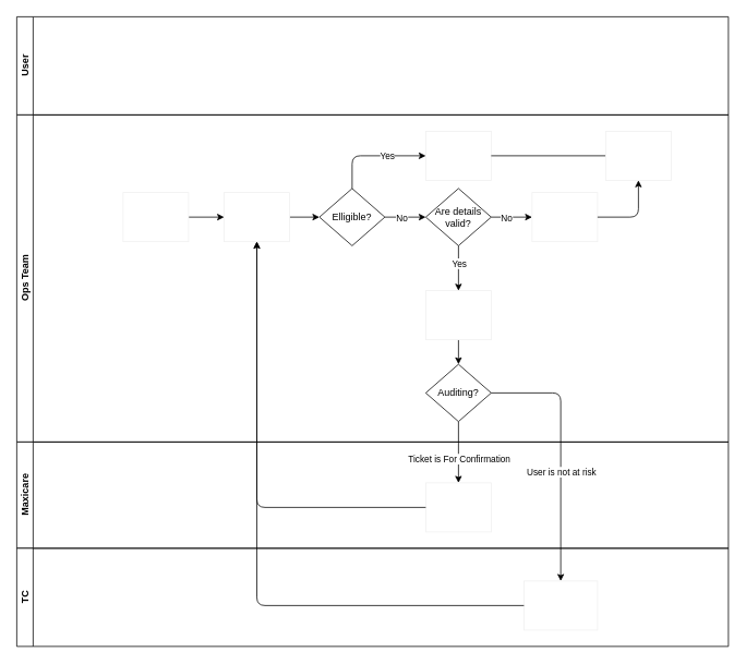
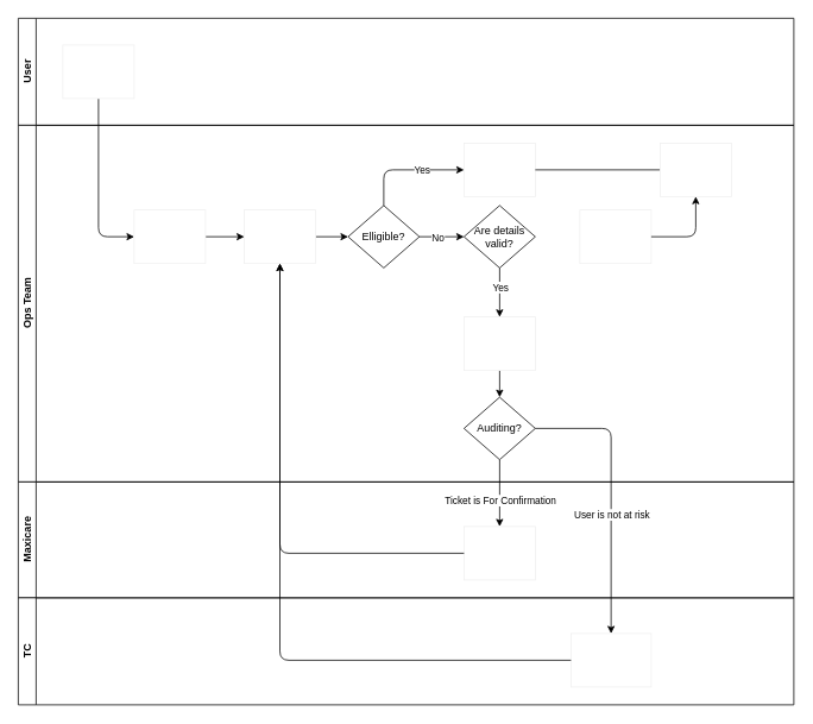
  <mxCell id="0" />
  <mxCell id="1" parent="0" />
  <mxCell id="2" value="" style="swimlane;html=1;childLayout=stackLayout;resizeParent=1;resizeParentMax=0;horizontal=0;startSize=0;horizontalStack=0;strokeColor=none;" parent="1" vertex="1"><mxGeometry x="20" y="20" width="870" height="650" as="geometry"><mxRectangle x="110" y="120" width="40" height="60" as="alternateBounds" /></mxGeometry></mxCell>
+ <mxCell id="3" style="edgeStyle=orthogonalEdgeStyle;rounded=1;orthogonalLoop=1;jettySize=auto;html=1;exitX=0.5;exitY=1;exitDx=0;exitDy=0;entryX=0;entryY=0.5;entryDx=0;entryDy=0;" parent="2" source="7" target="10" edge="1"><mxGeometry relative="1" as="geometry" /></mxCell>
  <mxCell id="4" style="edgeStyle=orthogonalEdgeStyle;rounded=0;orthogonalLoop=1;jettySize=auto;html=1;exitX=0.5;exitY=1;exitDx=0;exitDy=0;entryX=0.5;entryY=0;entryDx=0;entryDy=0;" parent="2" target="32" edge="1" source="23"><mxGeometry relative="1" as="geometry"><mxPoint x="560" y="450" as="sourcePoint" /></mxGeometry></mxCell>
  <mxCell id="5" value="Ticket is For Confirmation" style="edgeLabel;html=1;align=center;verticalAlign=middle;resizable=0;points=[];" parent="4" connectable="0" vertex="1"><mxGeometry x="-0.022" relative="1" as="geometry"><mxPoint y="8" as="offset" /></mxGeometry></mxCell>
  <mxCell id="6" value="User" style="swimlane;html=1;startSize=20;horizontal=0;" parent="2" vertex="1"><mxGeometry width="870" height="120" as="geometry"><mxRectangle x="20" width="850" height="30" as="alternateBounds" /></mxGeometry></mxCell>
+ <mxCell id="7" value="&lt;font color=&quot;#ffffff&quot;&gt;User enrolls via Best Life Website&lt;/font&gt;" style="rounded=0;whiteSpace=wrap;html=1;fontFamily=Helvetica;fontSize=12;fontColor=#000000;align=center;shadow=0;glass=0;strokeColor=#F0F0F0;" parent="6" vertex="1"><mxGeometry x="50" y="30" width="80" height="60" as="geometry" /></mxCell>
  <mxCell id="8" value="Ops Team" style="swimlane;html=1;startSize=20;horizontal=0;" parent="2" vertex="1"><mxGeometry y="120" width="870" height="400" as="geometry" /></mxCell>
  <mxCell id="9" style="edgeStyle=orthogonalEdgeStyle;rounded=0;orthogonalLoop=1;jettySize=auto;html=1;exitX=1;exitY=0.5;exitDx=0;exitDy=0;entryX=0;entryY=0.5;entryDx=0;entryDy=0;" parent="8" source="10" target="12" edge="1"><mxGeometry relative="1" as="geometry" /></mxCell>
  <mxCell id="10" value="&lt;font color=&quot;#ffffff&quot;&gt;Verifies enrollment via tickets in AirTable&lt;/font&gt;" style="rounded=0;whiteSpace=wrap;html=1;fontFamily=Helvetica;fontSize=12;fontColor=#000000;align=center;strokeColor=#F0F0F0;" parent="8" vertex="1"><mxGeometry x="130" y="95" width="80" height="60" as="geometry" /></mxCell>
  <mxCell id="11" style="edgeStyle=orthogonalEdgeStyle;rounded=0;orthogonalLoop=1;jettySize=auto;html=1;exitX=1;exitY=0.5;exitDx=0;exitDy=0;entryX=0;entryY=0.5;entryDx=0;entryDy=0;" parent="8" source="12" target="15" edge="1"><mxGeometry relative="1" as="geometry"><mxPoint x="370" y="105" as="targetPoint" /></mxGeometry></mxCell>
  <mxCell id="12" value="&lt;font color=&quot;#ffffff&quot;&gt;Ticket will go through Auditing&lt;/font&gt;" style="rounded=0;whiteSpace=wrap;html=1;fontFamily=Helvetica;fontSize=12;fontColor=#000000;align=center;strokeColor=#F0F0F0;" parent="8" vertex="1"><mxGeometry x="253.5" y="95" width="80" height="60" as="geometry" /></mxCell>
  <mxCell id="13" style="edgeStyle=orthogonalEdgeStyle;rounded=0;orthogonalLoop=1;jettySize=auto;html=1;exitX=1;exitY=0.5;exitDx=0;exitDy=0;entryX=0;entryY=0.5;entryDx=0;entryDy=0;" parent="8" source="15" edge="1"><mxGeometry relative="1" as="geometry"><mxPoint x="500" y="125" as="targetPoint" /></mxGeometry></mxCell>
  <mxCell id="14" value="No" style="edgeLabel;html=1;align=center;verticalAlign=middle;resizable=0;points=[];" parent="13" connectable="0" vertex="1"><mxGeometry x="-0.485" y="1" relative="1" as="geometry"><mxPoint x="7" y="1" as="offset" /></mxGeometry></mxCell>
  <mxCell id="15" value="Elligible?" style="rhombus;whiteSpace=wrap;html=1;" parent="8" vertex="1"><mxGeometry x="370" y="90" width="80" height="70" as="geometry" /></mxCell>
- <mxCell id="16" style="edgeStyle=orthogonalEdgeStyle;rounded=1;html=1;exitX=1;exitY=0.5;exitDx=0;exitDy=0;entryX=0;entryY=0.5;entryDx=0;entryDy=0;endArrow=classic;endFill=1;elbow=vertical;" edge="1" parent="8" source="18" target="27"><mxGeometry relative="1" as="geometry" /></mxCell>
- <mxCell id="17" value="No" style="edgeLabel;html=1;align=center;verticalAlign=middle;resizable=0;points=[];" vertex="1" connectable="0" parent="16"><mxGeometry x="-0.266" relative="1" as="geometry"><mxPoint as="offset" /></mxGeometry></mxCell>
  <mxCell id="18" value="Are details valid?" style="rhombus;whiteSpace=wrap;html=1;" parent="8" vertex="1"><mxGeometry x="500" y="90" width="80" height="70" as="geometry" /></mxCell>
  <mxCell id="19" style="edgeStyle=orthogonalEdgeStyle;rounded=0;orthogonalLoop=1;jettySize=auto;html=1;exitX=0.5;exitY=1;exitDx=0;exitDy=0;entryX=0.5;entryY=0;entryDx=0;entryDy=0;" parent="8" source="18" edge="1"><mxGeometry relative="1" as="geometry"><mxPoint x="540" y="215" as="targetPoint" /></mxGeometry></mxCell>
  <mxCell id="20" value="Yes" style="edgeLabel;html=1;align=center;verticalAlign=middle;resizable=0;points=[];" parent="19" connectable="0" vertex="1"><mxGeometry x="-0.245" relative="1" as="geometry"><mxPoint as="offset" /></mxGeometry></mxCell>
  <mxCell id="21" style="edgeStyle=orthogonalEdgeStyle;rounded=0;orthogonalLoop=1;jettySize=auto;html=1;exitX=0.5;exitY=1;exitDx=0;exitDy=0;entryX=0.5;entryY=0;entryDx=0;entryDy=0;" parent="8" source="22" edge="1"><mxGeometry relative="1" as="geometry"><mxPoint x="540" y="305" as="targetPoint" /></mxGeometry></mxCell>
  <mxCell id="22" value="&lt;font color=&quot;#ffffff&quot;&gt;Enrollment Reprocessing&lt;/font&gt;" style="rounded=0;whiteSpace=wrap;html=1;fontFamily=Helvetica;fontSize=12;fontColor=#000000;align=center;strokeColor=#F0F0F0;" parent="8" vertex="1"><mxGeometry x="500" y="215" width="80" height="60" as="geometry" /></mxCell>
  <mxCell id="23" value="Auditing?" style="rhombus;whiteSpace=wrap;html=1;" parent="8" vertex="1"><mxGeometry x="500" y="305" width="80" height="70" as="geometry" /></mxCell>
  <mxCell id="24" value="&lt;font color=&quot;#ffffff&quot;&gt;Create Elligible&lt;br&gt;Member Record&lt;/font&gt;" style="rounded=0;whiteSpace=wrap;html=1;fontFamily=Helvetica;fontSize=12;fontColor=#000000;align=center;strokeColor=#F0F0F0;" vertex="1" parent="8"><mxGeometry x="500" y="20" width="80" height="60" as="geometry" /></mxCell>
  <mxCell id="25" style="edgeStyle=orthogonalEdgeStyle;html=1;exitX=0.5;exitY=0;exitDx=0;exitDy=0;entryX=0;entryY=0.5;entryDx=0;entryDy=0;" edge="1" parent="8" source="15" target="24"><mxGeometry relative="1" as="geometry"><mxPoint x="410" y="50" as="targetPoint" /></mxGeometry></mxCell>
  <mxCell id="26" value="Yes" style="edgeLabel;html=1;align=center;verticalAlign=middle;resizable=0;points=[];" vertex="1" connectable="0" parent="25"><mxGeometry x="0.256" relative="1" as="geometry"><mxPoint as="offset" /></mxGeometry></mxCell>
  <mxCell id="27" value="&lt;font color=&quot;#ffffff&quot;&gt;Create Inelligible&lt;br&gt;Member Record&lt;/font&gt;" style="rounded=0;whiteSpace=wrap;html=1;fontFamily=Helvetica;fontSize=12;fontColor=#000000;align=center;strokeColor=#F0F0F0;" vertex="1" parent="8"><mxGeometry x="630" y="95" width="80" height="60" as="geometry" /></mxCell>
  <mxCell id="28" style="edgeStyle=orthogonalEdgeStyle;rounded=1;html=1;exitX=1;exitY=0.5;exitDx=0;exitDy=0;endArrow=classic;endFill=1;elbow=vertical;entryX=0.5;entryY=1;entryDx=0;entryDy=0;" edge="1" parent="8" source="27" target="30"><mxGeometry relative="1" as="geometry"><mxPoint x="710" y="124.917" as="targetPoint" /></mxGeometry></mxCell>
  <mxCell id="29" value="" style="edgeStyle=orthogonalEdgeStyle;rounded=1;html=1;exitX=1;exitY=0.5;exitDx=0;exitDy=0;endArrow=none;endFill=0;elbow=vertical;" edge="1" parent="8" source="24" target="30"><mxGeometry relative="1" as="geometry"><mxPoint x="710" y="290" as="sourcePoint" /><mxPoint x="890" y="330" as="targetPoint" /></mxGeometry></mxCell>
  <mxCell id="30" value="&lt;font color=&quot;#ffffff&quot;&gt;Send Response via Zendesk&lt;/font&gt;" style="rounded=0;whiteSpace=wrap;html=1;fontFamily=Helvetica;fontSize=12;fontColor=#000000;align=center;strokeColor=#F0F0F0;" parent="8" vertex="1"><mxGeometry x="720" y="20" width="80" height="60" as="geometry" /></mxCell>
  <mxCell id="31" value="Maxicare" style="swimlane;html=1;startSize=20;horizontal=0;" parent="2" vertex="1"><mxGeometry y="520" width="870" height="130" as="geometry" /></mxCell>
  <mxCell id="32" value="&lt;font color=&quot;#ffffff&quot;&gt;Maxicare Endorsement&lt;/font&gt;" style="rounded=0;whiteSpace=wrap;html=1;fontFamily=Helvetica;fontSize=12;fontColor=#000000;align=center;strokeColor=#F0F0F0;" parent="31" vertex="1"><mxGeometry x="500" y="50" width="80" height="60" as="geometry" /></mxCell>
  <mxCell id="33" value="TC" style="swimlane;html=1;startSize=20;horizontal=0;" parent="31" vertex="1"><mxGeometry y="130" width="870" height="120" as="geometry" /></mxCell>
  <mxCell id="34" value="&lt;font color=&quot;#ffffff&quot;&gt;Verify Risk Factor via Teleconsultation&lt;/font&gt;" style="rounded=0;whiteSpace=wrap;html=1;fontFamily=Helvetica;fontSize=12;fontColor=#000000;align=center;strokeColor=#F0F0F0;" parent="33" vertex="1"><mxGeometry x="620" y="40" width="90" height="60" as="geometry" /></mxCell>
  <mxCell id="35" style="edgeStyle=orthogonalEdgeStyle;orthogonalLoop=1;jettySize=auto;html=1;exitX=0;exitY=0.5;exitDx=0;exitDy=0;entryX=0.5;entryY=1;entryDx=0;entryDy=0;rounded=1;" parent="2" source="32" target="12" edge="1"><mxGeometry relative="1" as="geometry" /></mxCell>
  <mxCell id="36" style="edgeStyle=orthogonalEdgeStyle;rounded=1;orthogonalLoop=1;jettySize=auto;html=1;exitX=0;exitY=0.5;exitDx=0;exitDy=0;entryX=0.5;entryY=1;entryDx=0;entryDy=0;" parent="2" source="34" target="12" edge="1"><mxGeometry relative="1" as="geometry"><mxPoint x="330" y="320" as="targetPoint" /></mxGeometry></mxCell>
  <mxCell id="37" style="rounded=1;orthogonalLoop=1;jettySize=auto;html=1;exitX=1;exitY=0.5;exitDx=0;exitDy=0;entryX=0.5;entryY=0;entryDx=0;entryDy=0;elbow=vertical;edgeStyle=orthogonalEdgeStyle;" parent="2" target="34" edge="1" source="23"><mxGeometry relative="1" as="geometry"><mxPoint x="600" y="415" as="sourcePoint" /></mxGeometry></mxCell>
  <mxCell id="38" value="User is not at risk" style="edgeLabel;html=1;align=center;verticalAlign=middle;resizable=0;points=[];" vertex="1" connectable="0" parent="37"><mxGeometry x="0.147" relative="1" as="geometry"><mxPoint as="offset" /></mxGeometry></mxCell>
